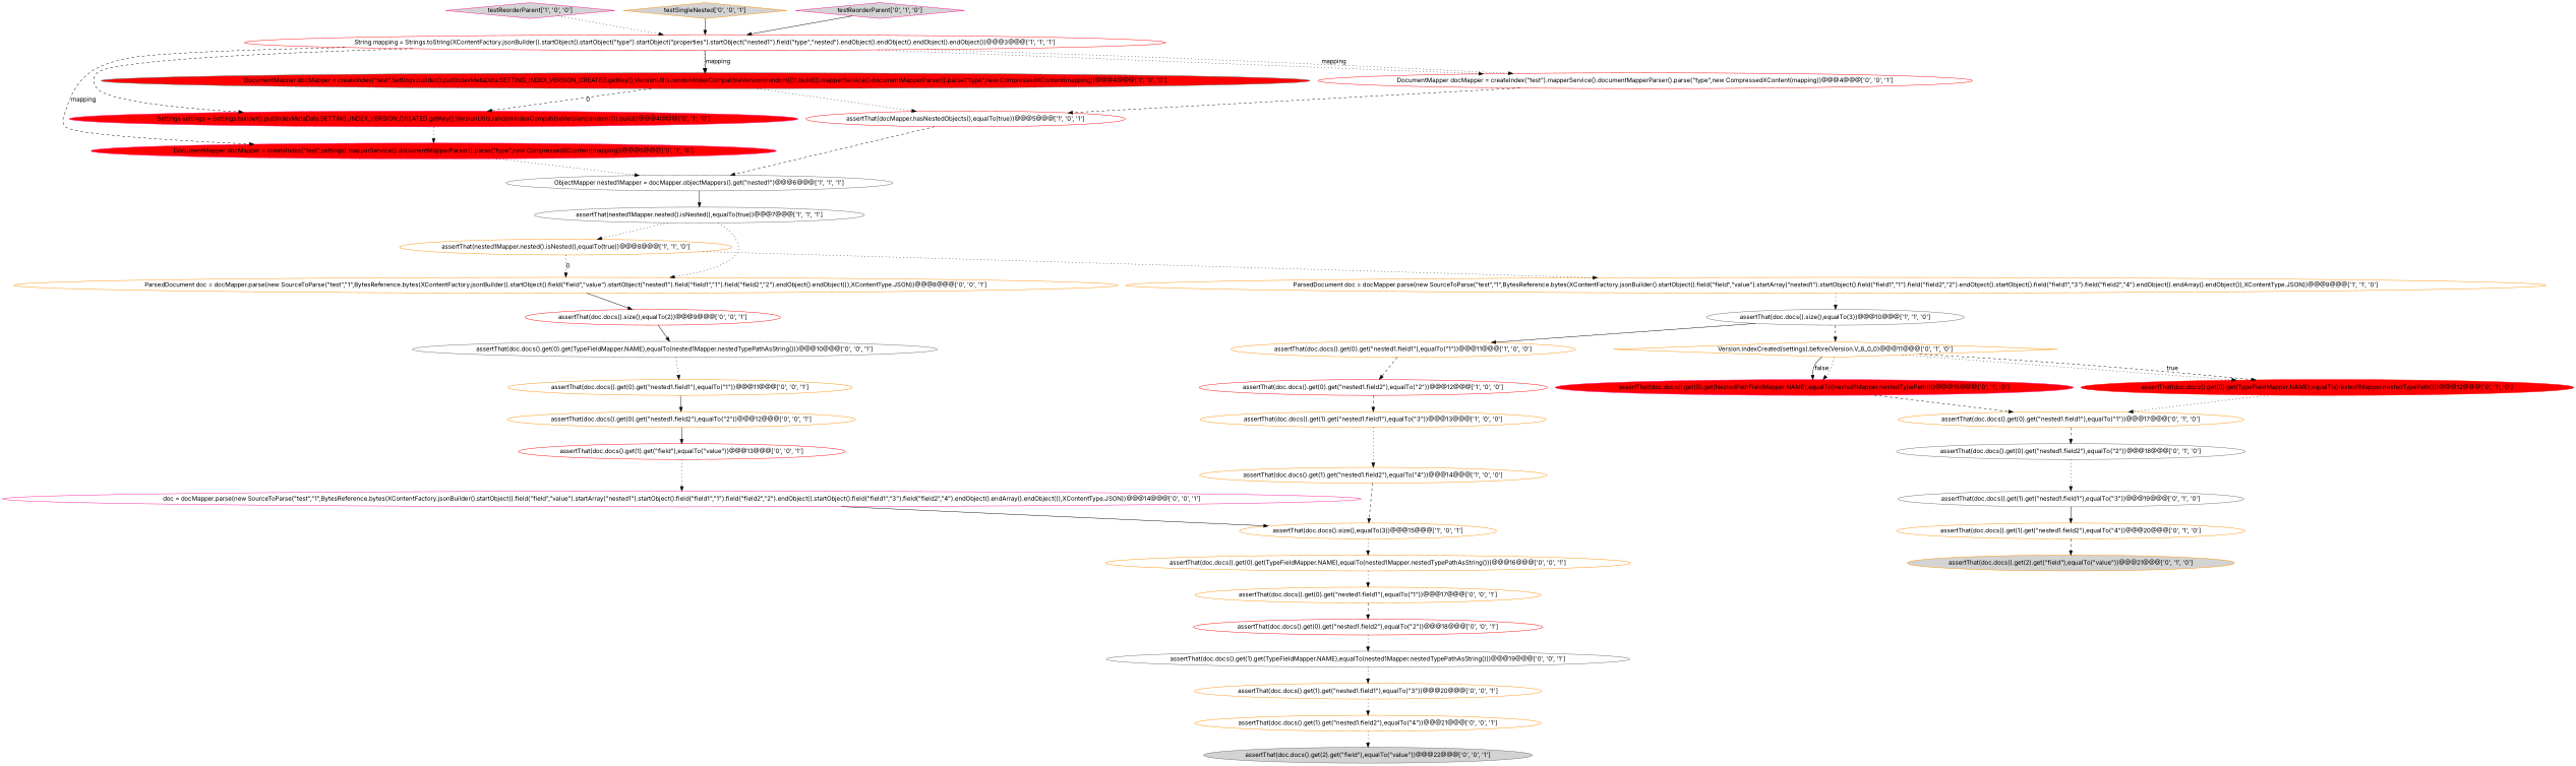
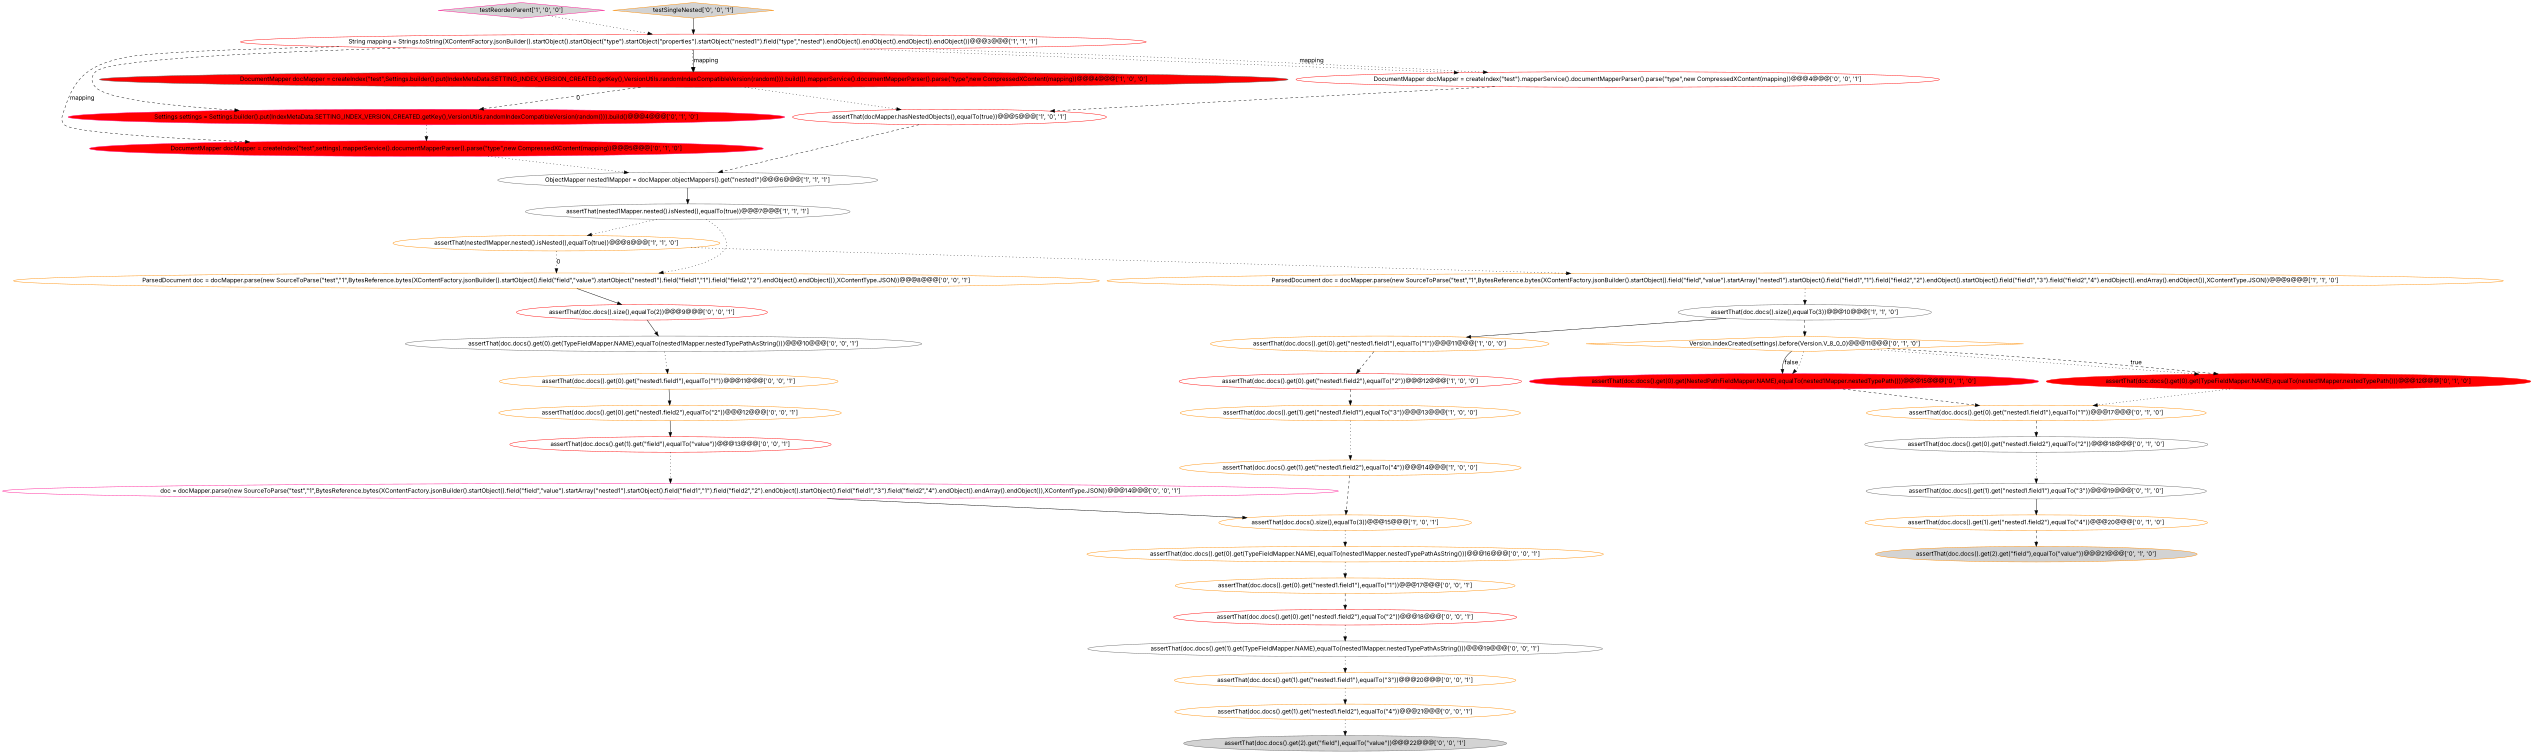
  digraph {
    fontname=Inter
    node [fillcolor=white shape=ellipse style=filled color=darkorange fontname=Inter]
    edge [style=dotted fontname=Inter]
    n1 [fillcolor=lightgray label="testReorderParent['1', '0', '0']" shape=diamond color=deeppink]
    n2 [label="String mapping = Strings.toString(XContentFactory.jsonBuilder().startObject().startObject(\"type\").startObject(\"properties\").startObject(\"nested1\").field(\"type\",\"nested\").endObject().endObject().endObject().endObject())@@@3@@@['1', '1', '1']" color=red]
    n3 [label="assertThat(doc.docs().get(0).get(\"nested1.field1\"),equalTo(\"1\"))@@@11@@@['1', '0', '0']"]
    n4 [label="assertThat(doc.docs().get(0).get(\"nested1.field2\"),equalTo(\"2\"))@@@12@@@['1', '0', '0']" color=red]
    n5 [label="assertThat(nested1Mapper.nested().isNested(),equalTo(true))@@@8@@@['1', '1', '0']"]
    n6 [label="ParsedDocument doc = docMapper.parse(new SourceToParse(\"test\",\"1\",BytesReference.bytes(XContentFactory.jsonBuilder().startObject().field(\"field\",\"value\").startObject(\"nested1\").field(\"field1\",\"1\").field(\"field2\",\"2\").endObject().endObject()),XContentType.JSON))@@@8@@@['0', '0', '1']"]
    n7 [label="ParsedDocument doc = docMapper.parse(new SourceToParse(\"test\",\"1\",BytesReference.bytes(XContentFactory.jsonBuilder().startObject().field(\"field\",\"value\").startArray(\"nested1\").startObject().field(\"field1\",\"1\").field(\"field2\",\"2\").endObject().startObject().field(\"field1\",\"3\").field(\"field2\",\"4\").endObject().endArray().endObject()),XContentType.JSON))@@@9@@@['1', '1', '0']"]
    n8 [label="assertThat(doc.docs().size(),equalTo(3))@@@15@@@['1', '0', '1']"]
    n9 [label="assertThat(doc.docs().get(0).get(TypeFieldMapper.NAME),equalTo(nested1Mapper.nestedTypePathAsString()))@@@16@@@['0', '0', '1']"]
    n10 [fillcolor=red label="assertThat(doc.docs().get(0).get(NestedPathFieldMapper.NAME),equalTo(nested1Mapper.nestedTypePath()))@@@15@@@['0', '1', '0']" color=deeppink]
    n11 [label="assertThat(doc.docs().get(0).get(\"nested1.field1\"),equalTo(\"1\"))@@@17@@@['0', '1', '0']"]
    n12 [fillcolor=red label="Settings settings = Settings.builder().put(IndexMetaData.SETTING_INDEX_VERSION_CREATED.getKey(),VersionUtils.randomIndexCompatibleVersion(random())).build()@@@4@@@['0', '1', '0']" color=deeppink]
    n13 [fillcolor=red label="DocumentMapper docMapper = createIndex(\"test\",settings).mapperService().documentMapperParser().parse(\"type\",new CompressedXContent(mapping))@@@5@@@['0', '1', '0']" color=deeppink]
    n14 [label="Version.indexCreated(settings).before(Version.V_8_0_0)@@@11@@@['0', '1', '0']" shape=diamond]
    n15 [fillcolor=red label="assertThat(doc.docs().get(0).get(TypeFieldMapper.NAME),equalTo(nested1Mapper.nestedTypePath()))@@@12@@@['0', '1', '0']" color=red]
    n16 [label="assertThat(doc.docs().size(),equalTo(2))@@@9@@@['0', '0', '1']" color=red]
    n17 [label="assertThat(doc.docs().get(0).get(TypeFieldMapper.NAME),equalTo(nested1Mapper.nestedTypePathAsString()))@@@10@@@['0', '0', '1']" color=gray40]
    n18 [fillcolor=lightgray label="testSingleNested['0', '0', '1']" shape=diamond]
    n19 [label="assertThat(doc.docs().get(0).get(\"nested1.field2\"),equalTo(\"2\"))@@@12@@@['0', '0', '1']"]
    n20 [label="assertThat(doc.docs().get(1).get(\"field\"),equalTo(\"value\"))@@@13@@@['0', '0', '1']" color=red]
    n21 [fillcolor=red label="DocumentMapper docMapper = createIndex(\"test\",Settings.builder().put(IndexMetaData.SETTING_INDEX_VERSION_CREATED.getKey(),VersionUtils.randomIndexCompatibleVersion(random())).build()).mapperService().documentMapperParser().parse(\"type\",new CompressedXContent(mapping))@@@4@@@['1', '0', '0']" color=gray40]
    n22 [label="assertThat(docMapper.hasNestedObjects(),equalTo(true))@@@5@@@['1', '0', '1']" color=red]
    n23 [label="ObjectMapper nested1Mapper = docMapper.objectMappers().get(\"nested1\")@@@6@@@['1', '1', '1']" color=gray40]
-   n24 [fillcolor=lightgray label="testReorderParent['0', '1', '0']" shape=diamond color=deeppink]
    n25 [label="assertThat(doc.docs().get(1).get(\"nested1.field1\"),equalTo(\"3\"))@@@13@@@['1', '0', '0']"]
    n26 [label="assertThat(doc.docs().size(),equalTo(3))@@@10@@@['1', '1', '0']" color=gray40]
    n27 [label="assertThat(doc.docs().get(1).get(TypeFieldMapper.NAME),equalTo(nested1Mapper.nestedTypePathAsString()))@@@19@@@['0', '0', '1']" color=gray40]
    n28 [label="assertThat(doc.docs().get(1).get(\"nested1.field1\"),equalTo(\"3\"))@@@20@@@['0', '0', '1']"]
    n29 [fillcolor=lightgray label="assertThat(doc.docs().get(2).get(\"field\"),equalTo(\"value\"))@@@21@@@['0', '1', '0']"]
    n30 [label="doc = docMapper.parse(new SourceToParse(\"test\",\"1\",BytesReference.bytes(XContentFactory.jsonBuilder().startObject().field(\"field\",\"value\").startArray(\"nested1\").startObject().field(\"field1\",\"1\").field(\"field2\",\"2\").endObject().startObject().field(\"field1\",\"3\").field(\"field2\",\"4\").endObject().endArray().endObject()),XContentType.JSON))@@@14@@@['0', '0', '1']" color=deeppink]
    n31 [label="assertThat(doc.docs().get(1).get(\"nested1.field2\"),equalTo(\"4\"))@@@14@@@['1', '0', '0']"]
    n32 [label="assertThat(doc.docs().get(1).get(\"nested1.field2\"),equalTo(\"4\"))@@@20@@@['0', '1', '0']"]
    n33 [label="DocumentMapper docMapper = createIndex(\"test\").mapperService().documentMapperParser().parse(\"type\",new CompressedXContent(mapping))@@@4@@@['0', '0', '1']" color=red]
    n34 [label="assertThat(doc.docs().get(0).get(\"nested1.field2\"),equalTo(\"2\"))@@@18@@@['0', '1', '0']" color=gray40]
    n35 [label="assertThat(doc.docs().get(0).get(\"nested1.field2\"),equalTo(\"2\"))@@@18@@@['0', '0', '1']" color=red]
    n36 [label="assertThat(doc.docs().get(1).get(\"nested1.field2\"),equalTo(\"4\"))@@@21@@@['0', '0', '1']"]
    n37 [label="assertThat(doc.docs().get(0).get(\"nested1.field1\"),equalTo(\"1\"))@@@11@@@['0', '0', '1']"]
    n38 [label="assertThat(doc.docs().get(1).get(\"nested1.field1\"),equalTo(\"3\"))@@@19@@@['0', '1', '0']" color=gray40]
    n39 [fillcolor=lightgray label="assertThat(doc.docs().get(2).get(\"field\"),equalTo(\"value\"))@@@22@@@['0', '0', '1']" color=gray40]
    n40 [label="assertThat(doc.docs().get(0).get(\"nested1.field1\"),equalTo(\"1\"))@@@17@@@['0', '0', '1']"]
    n41 [label="assertThat(nested1Mapper.nested().isNested(),equalTo(true))@@@7@@@['1', '1', '1']" color=gray40]
    n1 -> n2
    n2 -> n12 [style=dashed]
    n2 -> n13 [label=mapping style=dashed]
    n2 -> n21
    n2 -> n21 [label=mapping style=solid]
    n2 -> n33
    n2 -> n33 [label=mapping]
    n3 -> n4 [style=dashed]
    n4 -> n25 [style=dashed]
    n5 -> n6 [label=0]
    n5 -> n7
    n6 -> n16 [style=solid]
    n7 -> n26
    n8 -> n9
    n9 -> n40
    n10 -> n11 [style=dashed]
    n11 -> n34 [style=dashed]
    n12 -> n13
    n13 -> n23
    n14 -> n10 [label=false style=solid]
    n14 -> n10
    n14 -> n15
    n14 -> n15 [label=true style=dashed]
    n15 -> n11
    n16 -> n17 [style=solid]
    n17 -> n37
    n18 -> n2 [style=solid]
    n19 -> n20 [style=solid]
    n20 -> n30
    n21 -> n12 [label=0 style=dashed]
    n21 -> n22
    n22 -> n23 [style=dashed]
    n23 -> n41 [style=solid]
-   n24 -> n2 [style=solid]
    n25 -> n31
    n26 -> n3 [style=solid]
    n26 -> n14 [style=dashed]
    n27 -> n28
    n28 -> n36
    n30 -> n8 [style=solid]
    n31 -> n8 [style=dashed]
    n32 -> n29 [style=dashed]
    n33 -> n22 [style=dashed]
    n34 -> n38
    n35 -> n27
    n36 -> n39
    n37 -> n19 [style=solid]
    n38 -> n32 [style=solid]
    n40 -> n35 [style=dashed]
    n41 -> n5
    n41 -> n6
  }
